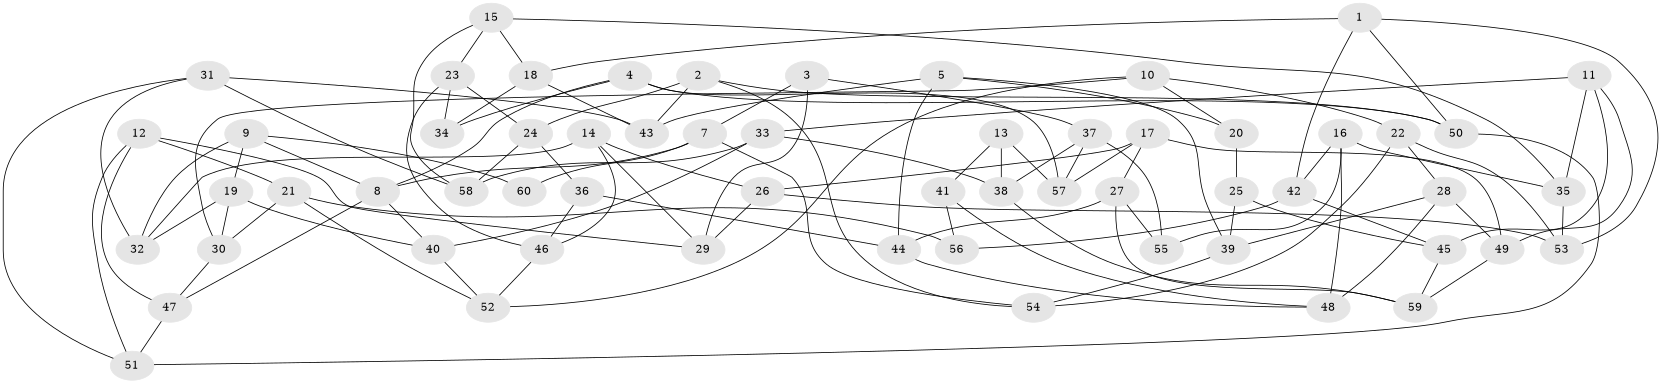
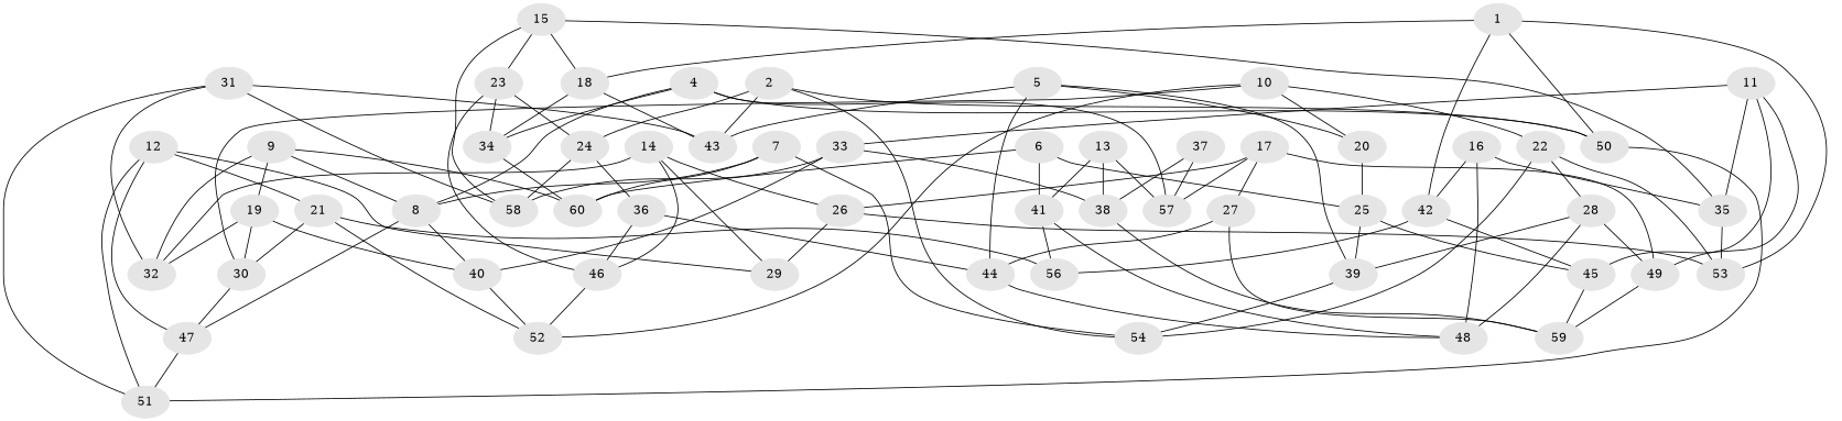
  graph {
    node [color=gray90 style=filled]
    1
    18
    42
    50
    53
    43
    34
    56
    45
    51
    2
    24
    54
    58
    36
-   3
    7
    29
    37
    8
    60
-   55
    57
    38
    4
    40
    47
    5
    20
    39
    44
    25
    48
+   6
    41
    13
    52
    9
    19
    32
    30
    10
    22
    28
    11
    33
    35
    49
    59
    12
    21
    14
    26
    46
    15
    23
    16
    17
    27
    31
    1 -- 18
    1 -- 42
    1 -- 50
    1 -- 53
    18 -- 43
    18 -- 34
    42 -- 56
    42 -- 45
    50 -- 51
+   34 -- 60
    45 -- 59
    2 -- 50
    2 -- 43
    2 -- 24
    2 -- 54
    24 -- 58
    24 -- 36
    36 -- 44
    36 -- 46
-   3 -- 7
-   3 -- 29
-   3 -- 37
    7 -- 54
    7 -- 8
    7 -- 60
-   37 -- 55
    37 -- 57
    37 -- 38
    8 -- 40
    8 -- 47
    38 -- 59
    4 -- 50
    4 -- 34
    4 -- 8
    4 -- 57
    40 -- 52
    47 -- 51
    5 -- 43
    5 -- 20
    5 -- 39
    5 -- 44
    20 -- 25
    39 -- 54
    44 -- 48
    25 -- 45
    25 -- 39
+   6 -- 60
+   6 -- 25
+   6 -- 41
    41 -- 56
    41 -- 48
    13 -- 57
    13 -- 38
    13 -- 41
    9 -- 8
    9 -- 60
    9 -- 19
    9 -- 32
    19 -- 40
    19 -- 32
    19 -- 30
    30 -- 47
    10 -- 20
    10 -- 52
    10 -- 30
    10 -- 22
    22 -- 53
    22 -- 54
    22 -- 28
    28 -- 39
    28 -- 48
    28 -- 49
    11 -- 45
    11 -- 33
    11 -- 35
    11 -- 49
    33 -- 58
    33 -- 38
    33 -- 40
    35 -- 53
    49 -- 59
    12 -- 51
    12 -- 29
    12 -- 47
    12 -- 21
    21 -- 56
    21 -- 52
    21 -- 30
    14 -- 29
    14 -- 32
    14 -- 26
    14 -- 46
    26 -- 53
    26 -- 29
    46 -- 52
    15 -- 18
    15 -- 58
    15 -- 35
    15 -- 23
    23 -- 34
    23 -- 24
    23 -- 46
    16 -- 42
-   16 -- 55
    16 -- 48
    16 -- 35
    17 -- 57
    17 -- 49
    17 -- 26
    17 -- 27
-   27 -- 55
    27 -- 44
    27 -- 59
    31 -- 43
    31 -- 51
    31 -- 58
    31 -- 32
  }
